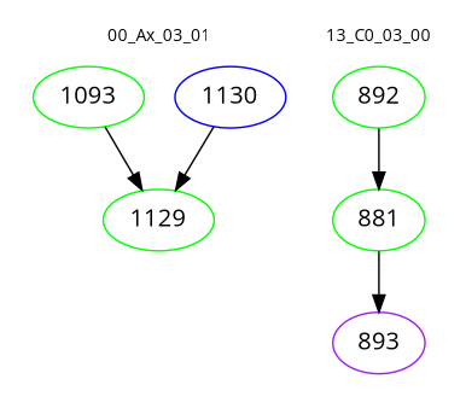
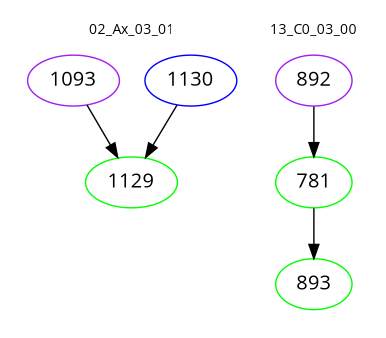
  digraph {
    fontname="Open Sans"
    node [color=green fontname="Open Sans"]
    edge [color=black fontname="Open Sans"]
    n1 [color=blue label=1130]
-   n2 [label=1093]
+   n2 [color=purple label=1093]
    n3 [label=1129]
-   n4 [label=892]
-   n5 [label=881]
-   n6 [color=purple label=893]
+   n4 [color=purple label=892]
+   n5 [label=781]
+   n6 [label=893]
    subgraph cluster_1 {
      color=white
      fontsize=10
-     label="00_Ax_03_01"
+     label="02_Ax_03_01"
      n1
      n2
      n3
    }
    subgraph cluster_2 {
      color=white
      fontsize=10
      label="13_C0_03_00"
      n4
      n5
      n6
    }
    n1 -> n3
    n2 -> n3
    n4 -> n5
    n5 -> n6
  }
